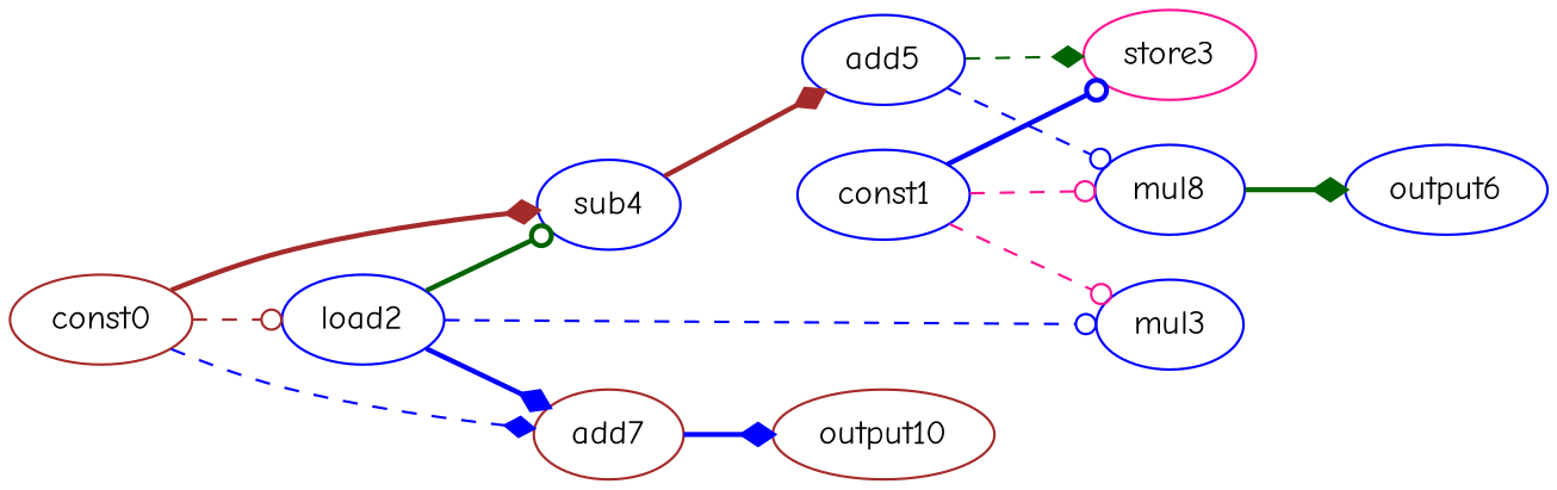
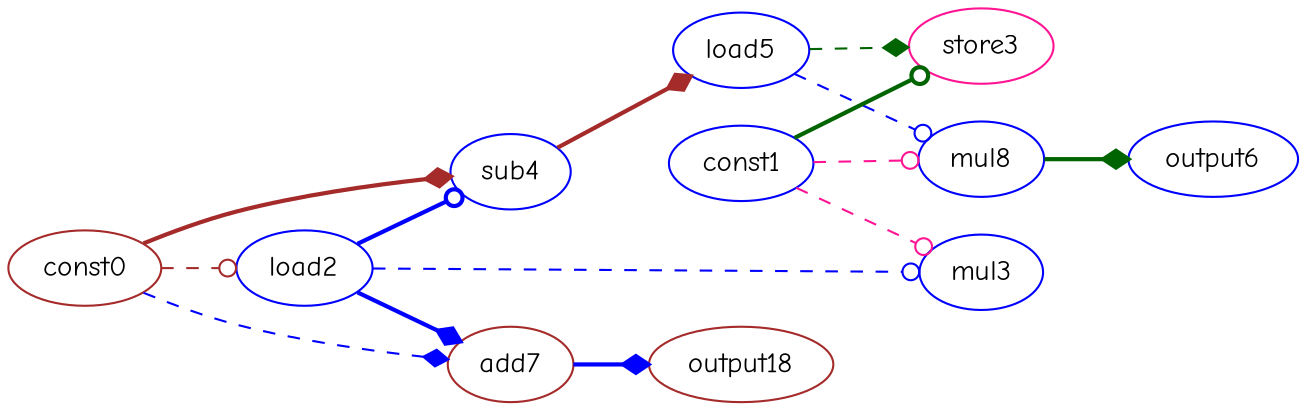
  digraph {
    fontname="Comic Neue"
    rankdir=LR
    node [color=blue fontname="Comic Neue" opcode=const]
    edge [arrowhead=odot color=blue fontname="Comic Neue" operand=0 style=dashed]
    const0 [color=brown]
    load2 [opcode=load]
    sub4 [opcode=sub]
    add7 [color=brown opcode=add]
    mul3 [opcode=mul]
-   add5 [opcode=add]
-   output10 [color=brown opcode=output]
+   add5 [opcode=add label=load5]
+   output10 [color=brown opcode=output label=output18]
    const1
    mul8 [opcode=mul]
    n10 [color=deeppink label=store3 opcode=store]
    output6 [opcode=output]
    const0 -> load2 [color=brown]
    const0 -> sub4 [arrowhead=diamond color=brown style=bold]
    const0 -> add7 [arrowhead=diamond]
-   load2 -> sub4 [color=darkgreen operand=1 style=bold]
+   load2 -> sub4 [operand=1 style=bold]
    load2 -> add7 [arrowhead=diamond operand=1 style=bold]
    load2 -> mul3 [operand=1]
    sub4 -> add5 [arrowhead=diamond color=brown operand=1 style=bold]
    add7 -> output10 [arrowhead=diamond style=bold]
    add5 -> mul8 [operand=1]
    add5 -> n10 [arrowhead=diamond color=darkgreen operand=1]
    const1 -> mul3 [color=deeppink]
    const1 -> mul8 [color=deeppink]
-   const1 -> n10 [style=bold]
+   const1 -> n10 [color=darkgreen style=bold]
    mul8 -> output6 [arrowhead=diamond color=darkgreen style=bold]
  }
